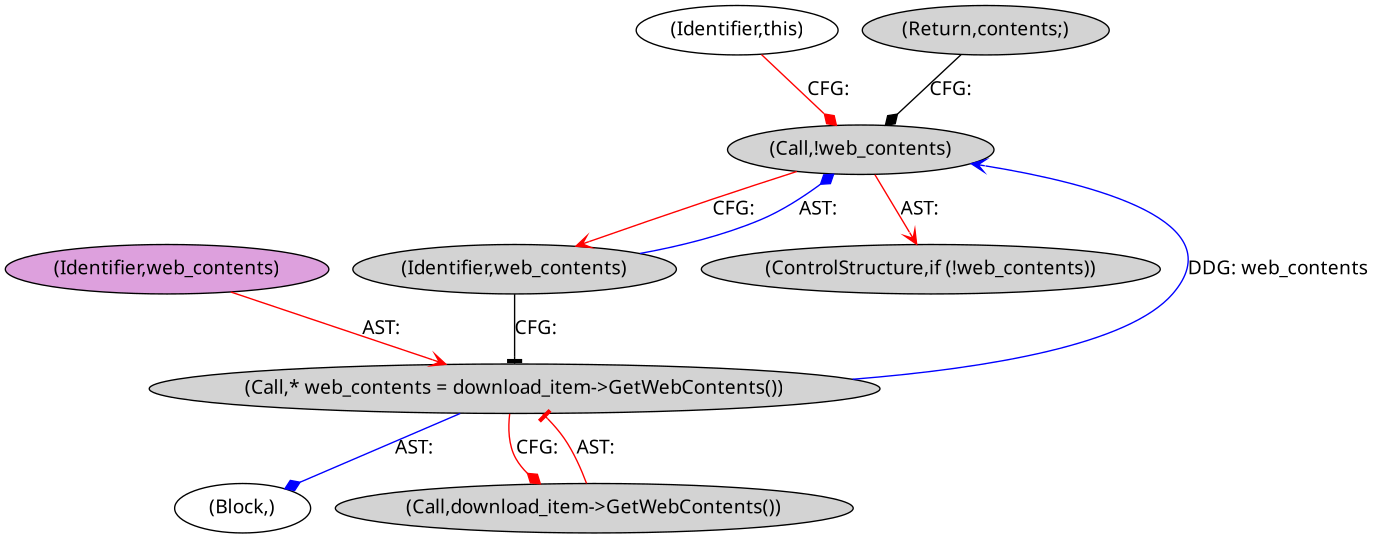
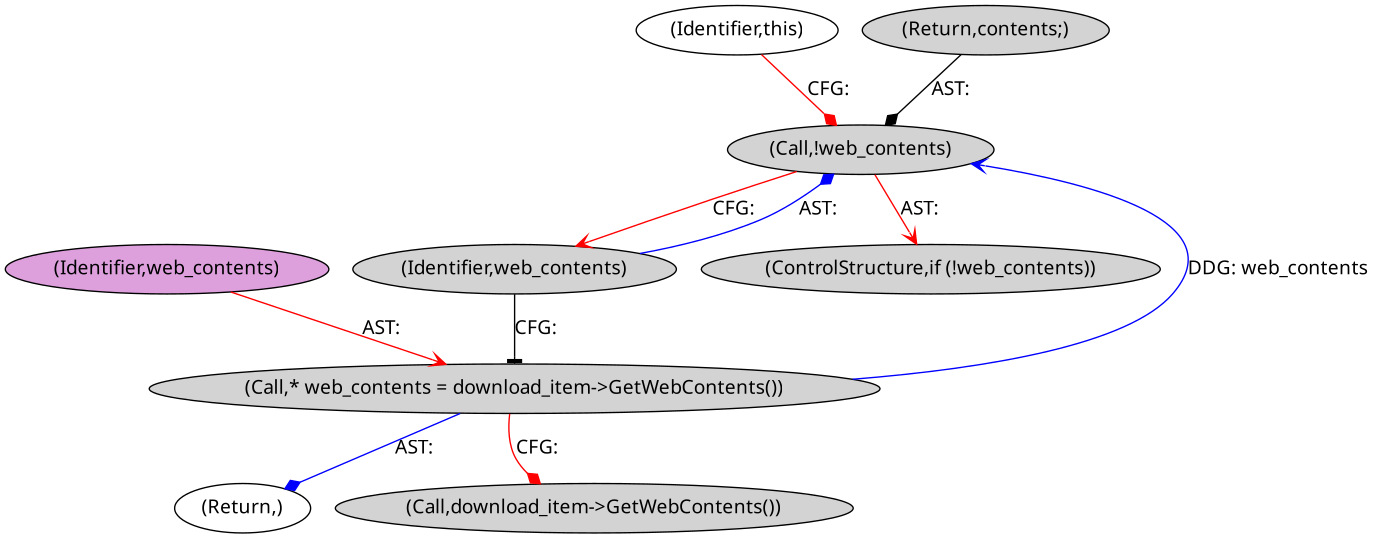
  digraph {
    fontname="Noto Sans"
    node [fillcolor=lightgrey fontname="Noto Sans" style=filled]
    edge [arrowhead=diamond color=red fontname="Noto Sans"]
    n1 [label="(Call,!web_contents)"]
    n2 [label="(Identifier,web_contents)"]
    n3 [label="(ControlStructure,if (!web_contents))"]
    n4 [label="(Call,* web_contents = download_item->GetWebContents())"]
-   n5 [fillcolor=white label="(Block,)"]
+   n5 [fillcolor=white label="(Return,)"]
    n6 [label="(Call,download_item->GetWebContents())"]
    n7 [fillcolor=white label="(Identifier,this)"]
    n8 [fillcolor=plum label="(Identifier,web_contents)"]
    n9 [label="(Return,contents;)"]
    n1 -> n2 [arrowhead=vee label="CFG: "]
    n1 -> n3 [arrowhead=vee label="AST: "]
    n2 -> n1 [color=blue label="AST: "]
    n2 -> n4 [arrowhead=tee color=black label="CFG: "]
    n4 -> n1 [arrowhead=vee color=blue label="DDG: web_contents"]
    n4 -> n5 [color=blue label="AST: "]
    n4 -> n6 [label="CFG: "]
-   n6 -> n4 [arrowhead=tee label="AST: "]
    n7 -> n1 [label="CFG: "]
    n8 -> n4 [arrowhead=vee label="AST: "]
-   n9 -> n1 [color=black label="CFG: "]
+   n9 -> n1 [color=black label="AST: "]
  }
